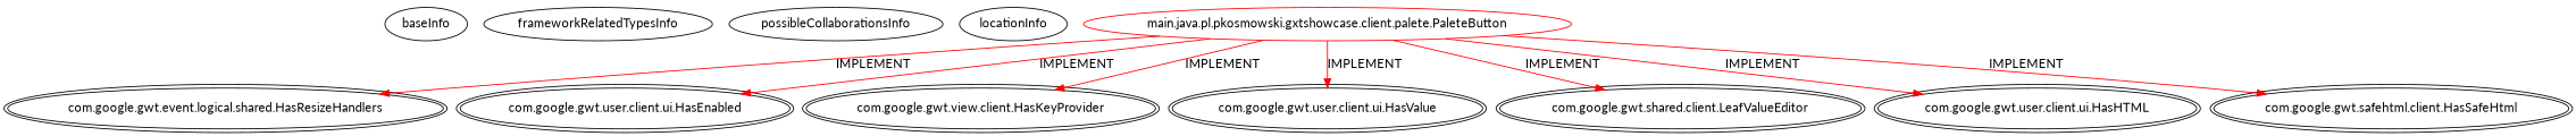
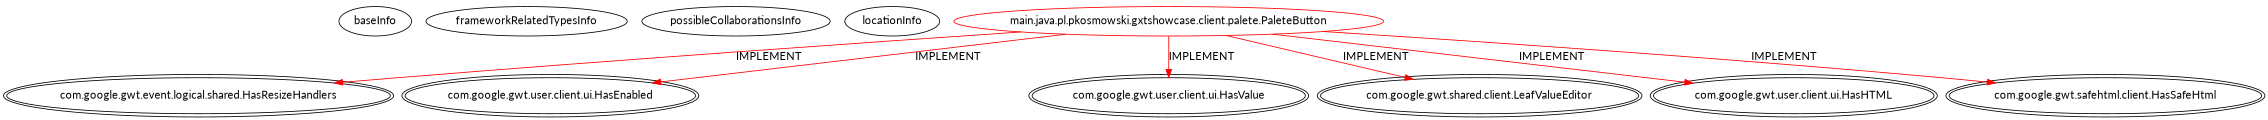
  digraph {
    fontname=Lato
    node [fontname=Lato isFrameworkType=true vertexType=FRAMEWORK_INTERFACE_TYPE peripheries=2]
    edge [color=red fontname=Lato]
    baseInfo [category=extension_graph graphId=3426 isAnonymous=false possibleRelation=false isFrameworkType="" vertexType="" peripheries=""]
    frameworkRelatedTypesInfo [0="com.google.gwt.user.client.ui.Widget" 1="com.google.gwt.event.logical.shared.HasResizeHandlers" 2="com.google.gwt.user.client.ui.HasEnabled" 3="com.google.gwt.view.client.HasKeyProvider" 4="com.google.gwt.user.client.ui.HasValue" 5="com.google.gwt.editor.client.LeafValueEditor" 6="com.google.gwt.user.client.ui.HasHTML" 7="com.google.gwt.safehtml.client.HasSafeHtml" isFrameworkType="" vertexType="" peripheries=""]
    possibleCollaborationsInfo [isFrameworkType="" vertexType="" peripheries=""]
    locationInfo [contextSignature=PaleteButton filePath="/kospiotr-gwt-layout-designer/gwt-layout-designer-master/src/main/java/pl/pkosmowski/gxtshowcase/client/palete/PaleteButton.java" graphId=3426 projectName="kospiotr-gwt-layout-designer" isFrameworkType="" vertexType="" peripheries=""]
    n5 [color=red isFrameworkType=false label="main.java.pl.pkosmowski.gxtshowcase.client.palete.PaleteButton" vertexType=ROOT_CLIENT_CLASS_DECLARATION peripheries=""]
    n6 [label="com.google.gwt.event.logical.shared.HasResizeHandlers"]
    n7 [label="com.google.gwt.user.client.ui.HasEnabled"]
-   n8 [label="com.google.gwt.view.client.HasKeyProvider"]
    n9 [label="com.google.gwt.user.client.ui.HasValue"]
    n10 [label="com.google.gwt.shared.client.LeafValueEditor"]
    n11 [label="com.google.gwt.user.client.ui.HasHTML"]
    n12 [label="com.google.gwt.safehtml.client.HasSafeHtml"]
    n5 -> n6 [label=IMPLEMENT]
    n5 -> n7 [label=IMPLEMENT]
-   n5 -> n8 [label=IMPLEMENT]
    n5 -> n9 [label=IMPLEMENT]
    n5 -> n10 [label=IMPLEMENT]
    n5 -> n11 [label=IMPLEMENT]
    n5 -> n12 [label=IMPLEMENT]
  }
